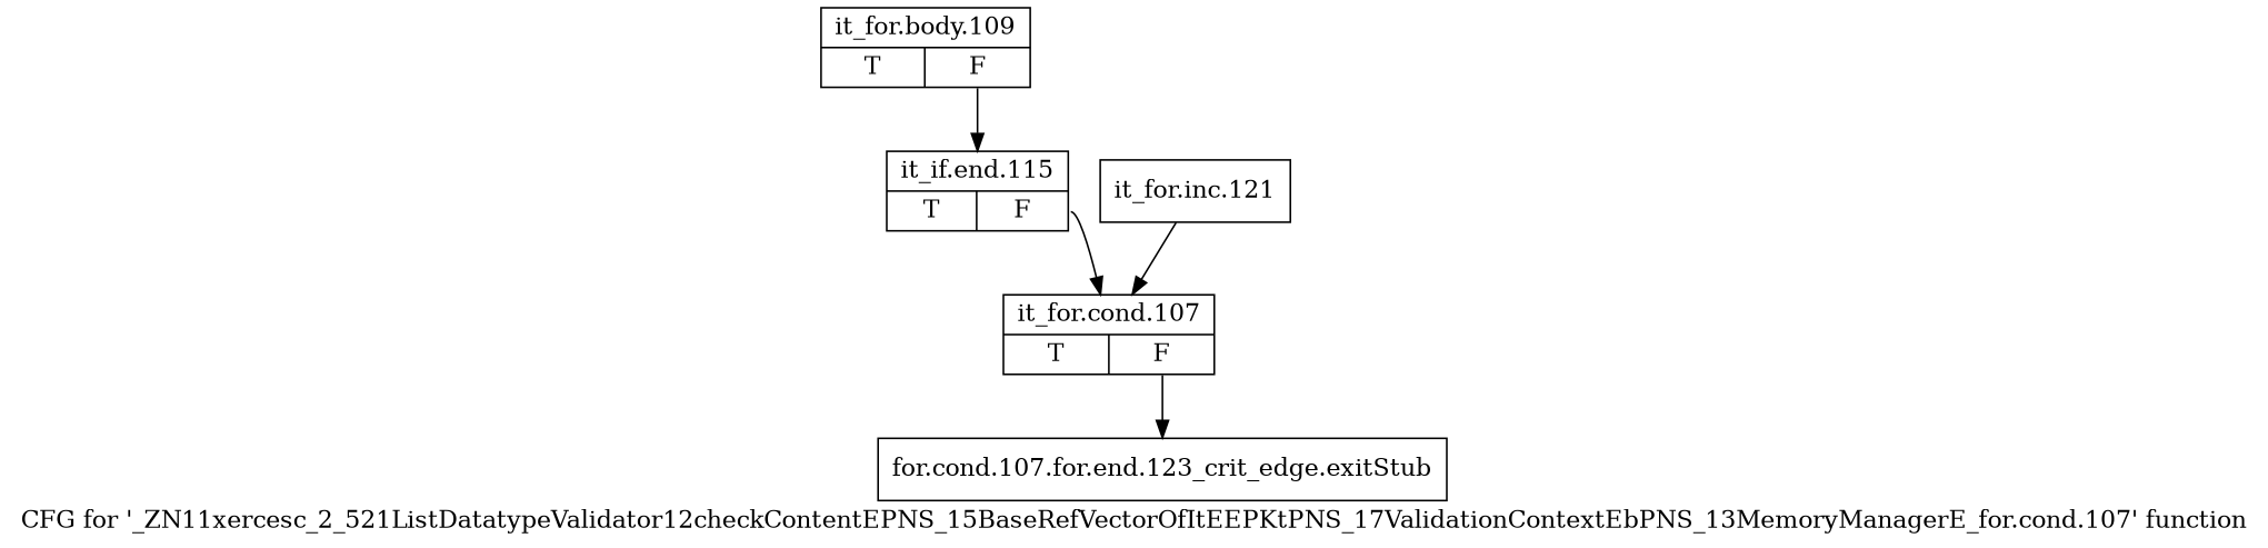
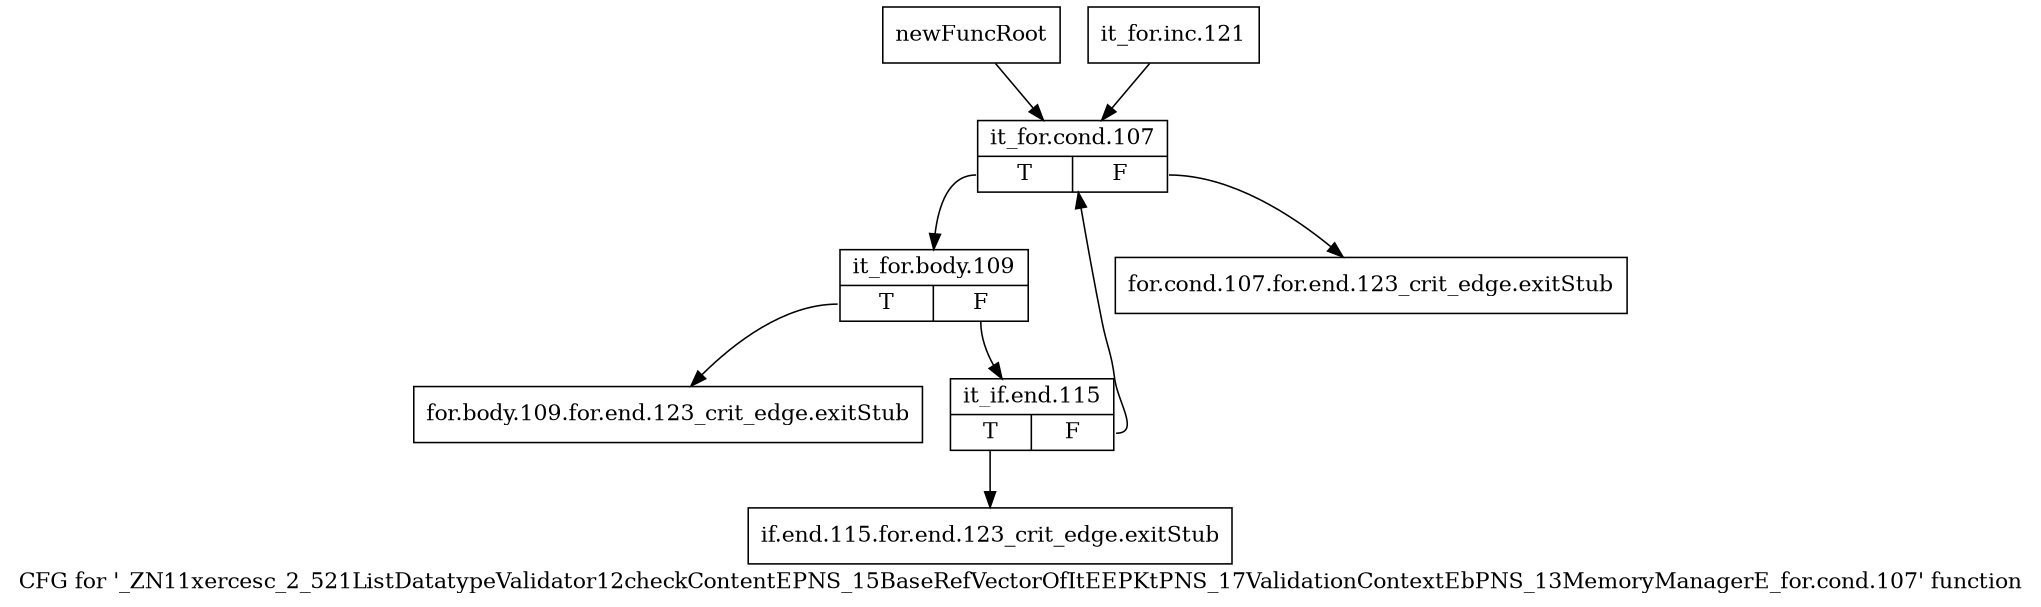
  digraph {
    label="CFG for '_ZN11xercesc_2_521ListDatatypeValidator12checkContentEPNS_15BaseRefVectorOfItEEPKtPNS_17ValidationContextEbPNS_13MemoryManagerE_for.cond.107' function"
    node [shape=record]
    edge [tailport=s1]
+   n1 [label="{newFuncRoot}"]
    n2 [label="{it_for.cond.107|{<s0>T|<s1>F}}"]
    n3 [label="{for.cond.107.for.end.123_crit_edge.exitStub}"]
    n4 [label="{it_for.body.109|{<s0>T|<s1>F}}"]
+   n5 [label="{for.body.109.for.end.123_crit_edge.exitStub}"]
    n6 [label="{it_if.end.115|{<s0>T|<s1>F}}"]
+   n7 [label="{if.end.115.for.end.123_crit_edge.exitStub}"]
    n8 [label="{it_for.inc.121}"]
+   n1 -> n2
    n2 -> n3
+   n2 -> n4 [tailport=s0]
+   n4 -> n5 [tailport=s0]
    n4 -> n6
    n6 -> n2
+   n6 -> n7 [tailport=s0]
    n8 -> n2
  }
